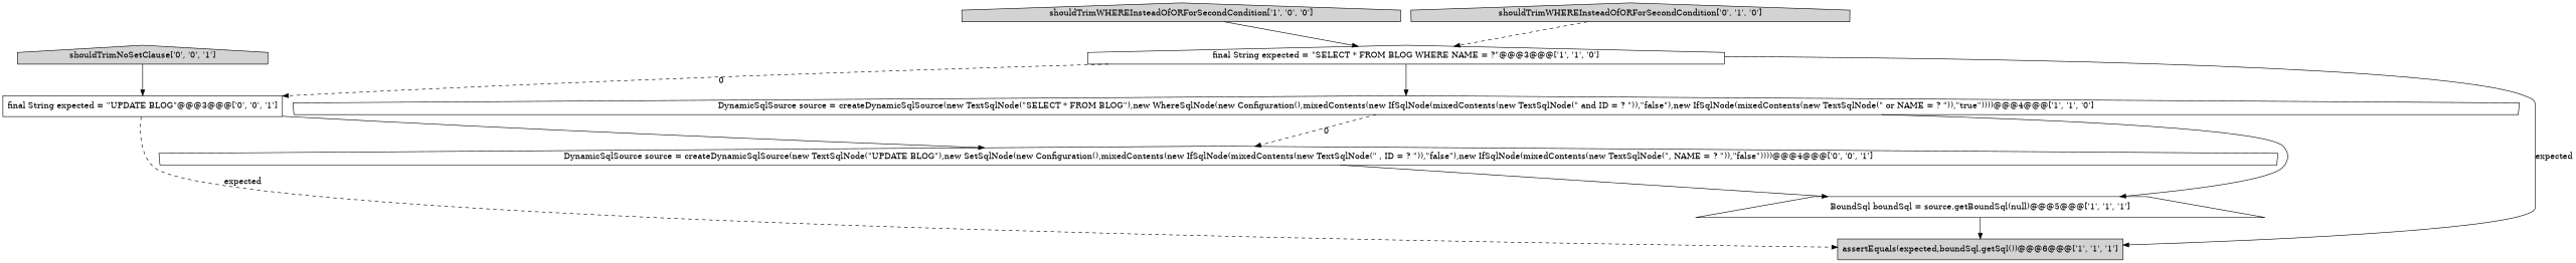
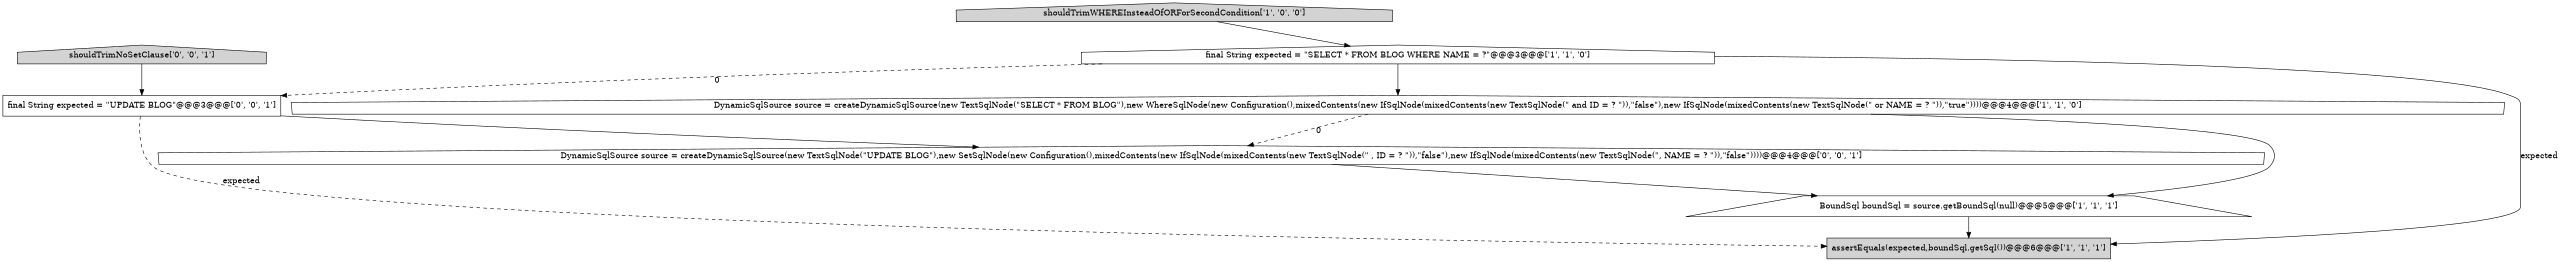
  digraph {
    node [fillcolor=white shape=house style=filled]
    edge [style=solid]
    n1 [label="DynamicSqlSource source = createDynamicSqlSource(new TextSqlNode(\"SELECT * FROM BLOG\"),new WhereSqlNode(new Configuration(),mixedContents(new IfSqlNode(mixedContents(new TextSqlNode(\" and ID = ? \")),\"false\"),new IfSqlNode(mixedContents(new TextSqlNode(\" or NAME = ? \")),\"true\"))))@@@4@@@['1', '1', '0']"]
    n2 [label="DynamicSqlSource source = createDynamicSqlSource(new TextSqlNode(\"UPDATE BLOG\"),new SetSqlNode(new Configuration(),mixedContents(new IfSqlNode(mixedContents(new TextSqlNode(\" , ID = ? \")),\"false\"),new IfSqlNode(mixedContents(new TextSqlNode(\", NAME = ? \")),\"false\"))))@@@4@@@['0', '0', '1']"]
    n3 [label="BoundSql boundSql = source.getBoundSql(null)@@@5@@@['1', '1', '1']" shape=trapezium]
    n4 [fillcolor=lightgray label="shouldTrimWHEREInsteadOfORForSecondCondition['1', '0', '0']"]
    n5 [label="final String expected = \"SELECT * FROM BLOG WHERE NAME = ?\"@@@3@@@['1', '1', '0']"]
    n6 [label="final String expected = \"UPDATE BLOG\"@@@3@@@['0', '0', '1']" shape=box]
    n7 [fillcolor=lightgray label="assertEquals(expected,boundSql.getSql())@@@6@@@['1', '1', '1']" shape=box]
    n8 [fillcolor=lightgray label="shouldTrimNoSetClause['0', '0', '1']"]
-   n9 [fillcolor=lightgray label="shouldTrimWHEREInsteadOfORForSecondCondition['0', '1', '0']"]
    n1 -> n2 [label=0 style=dashed]
    n1 -> n3
    n2 -> n3
    n3 -> n7
    n4 -> n5
    n5 -> n1
    n5 -> n6 [label=0 style=dashed]
    n5 -> n7 [label=expected]
    n6 -> n2
    n6 -> n7 [label=expected style=dashed]
    n8 -> n6
-   n9 -> n5 [style=dashed]
  }
